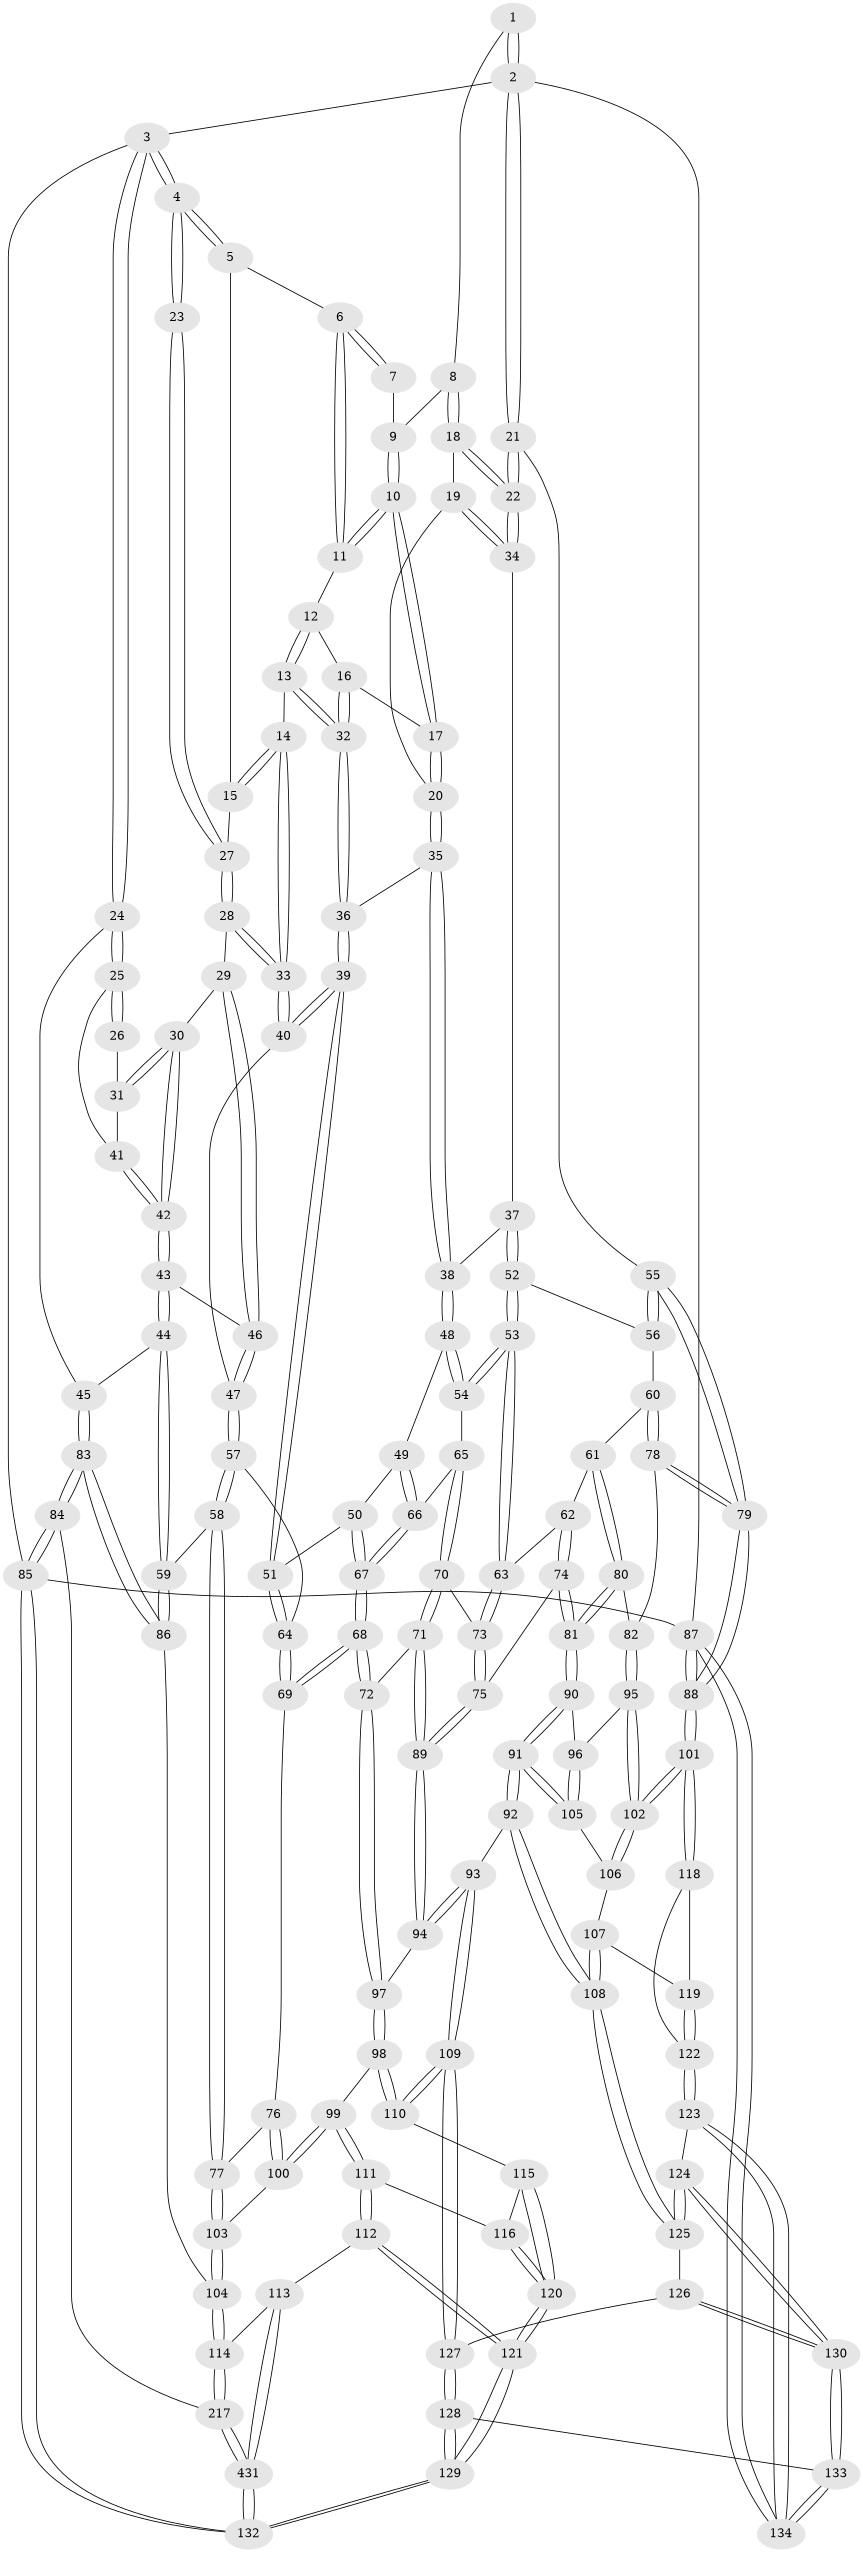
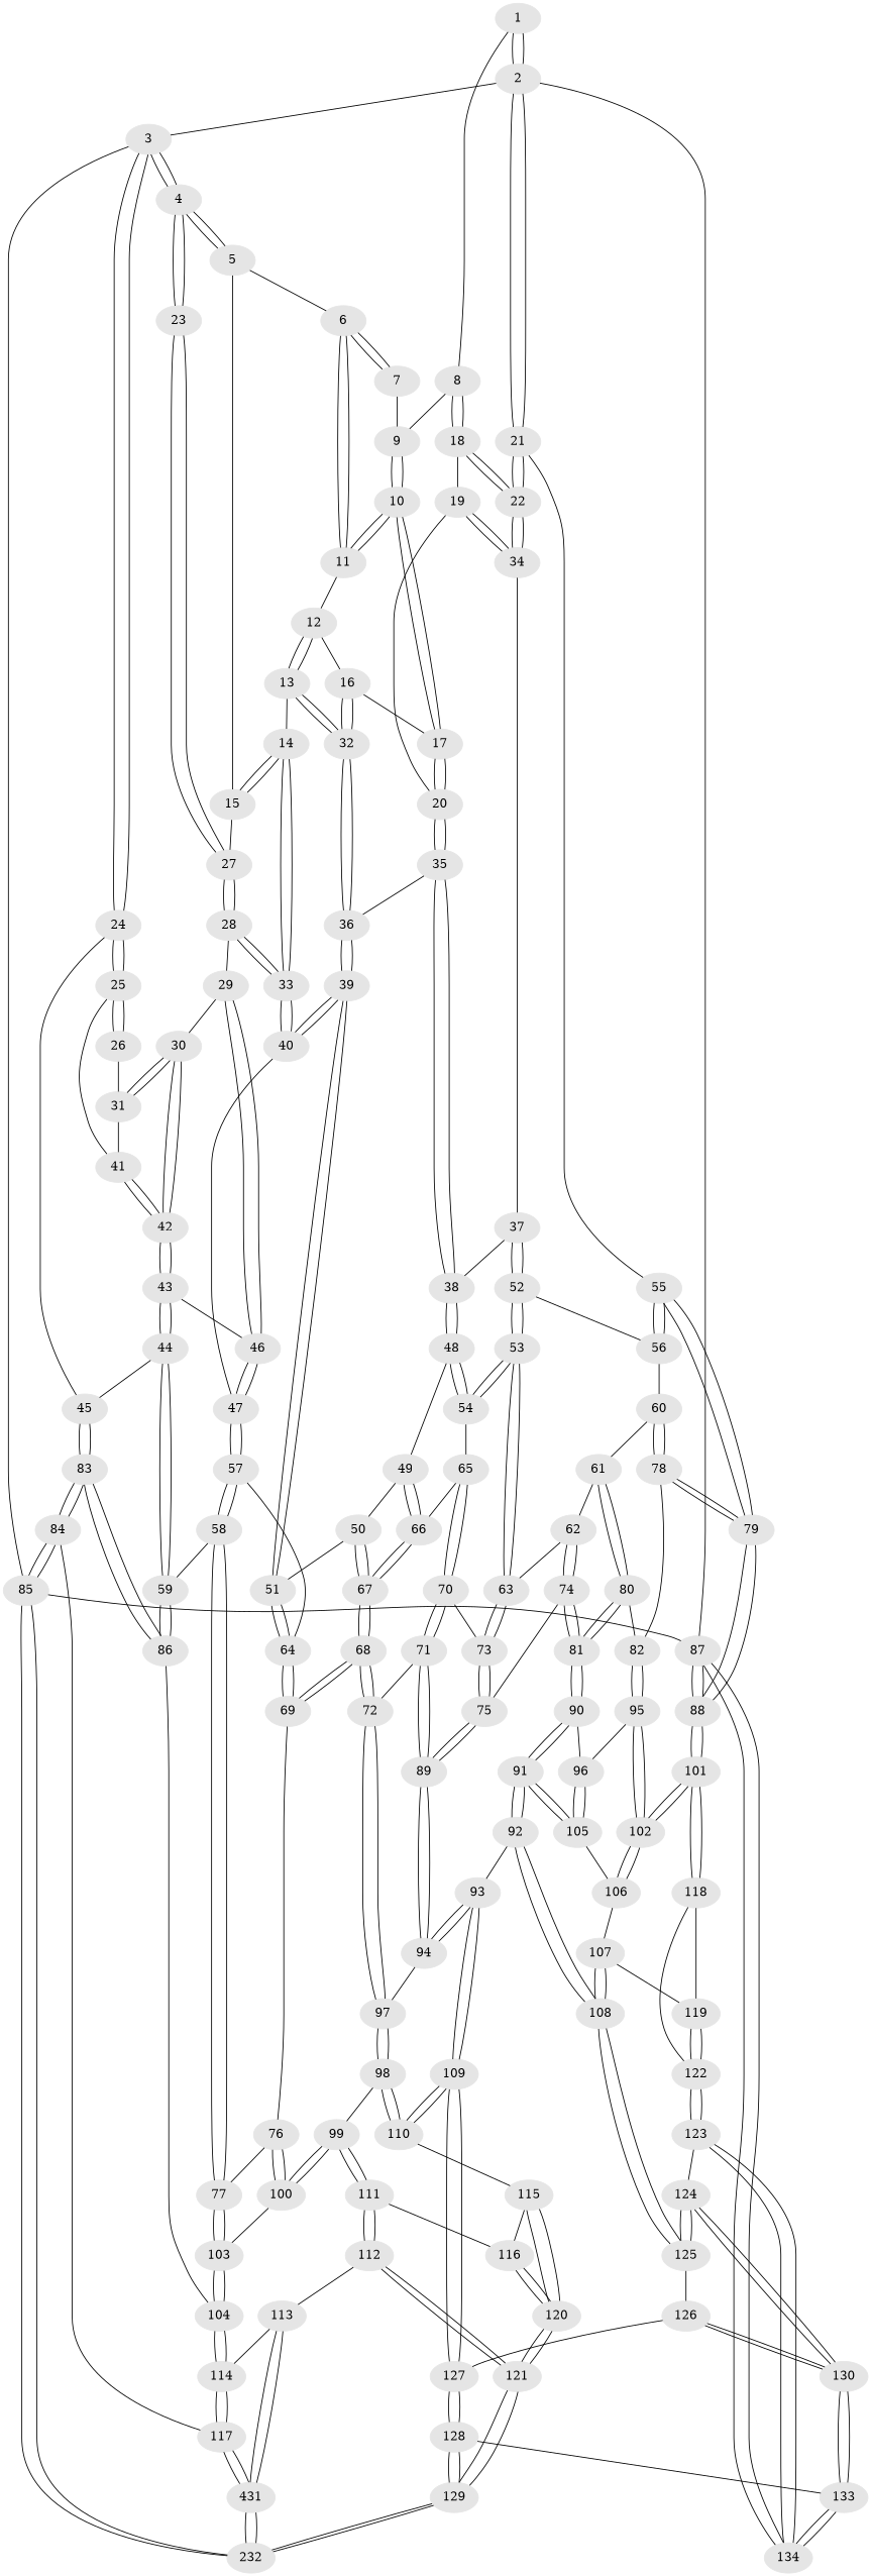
  graph {
    node [color=gray90 style=filled]
    1
    2
    8
    3
    21
    87
    9
    18
    4
    24
    85
    22
    55
    88
    134
    5
    23
    25
    45
-   132
+   132 [label=232]
    6
    15
    27
    7
    11
    12
    10
    19
    17
    20
    13
    16
    14
    32
    33
    36
    40
    28
    35
    34
    37
    38
    56
    79
    26
    41
    83
    31
    42
    29
    30
    46
    47
    43
    39
    52
    48
    51
    53
    49
    54
    64
    57
    44
    59
    86
    84
    58
    50
    66
    65
    67
    68
    69
    63
    60
    73
    70
    61
    78
    77
    103
    104
    62
    80
    82
    74
    81
    75
    76
    71
    72
    97
    100
    89
    94
    98
    90
    95
    101
    91
    96
    102
-   117 [label=217]
+   117
    n105 [label=431]
    114
    118
    92
    105
    93
    108
    106
    109
    125
    110
    127
    99
    111
    115
    112
    116
    119
    122
    107
    126
    128
    120
    113
    121
    129
    123
    124
    130
    133
    1 -- 2
    1 -- 2
    1 -- 8
    2 -- 3
    2 -- 21
    2 -- 21
    2 -- 87
    8 -- 9
    8 -- 18
    8 -- 18
    3 -- 4
    3 -- 4
    3 -- 24
    3 -- 24
    3 -- 85
    21 -- 22
    21 -- 22
    21 -- 55
    87 -- 88
    87 -- 88
    87 -- 134
    87 -- 134
    9 -- 10
    9 -- 10
    18 -- 22
    18 -- 22
    18 -- 19
    4 -- 5
    4 -- 5
    4 -- 23
    4 -- 23
    24 -- 25
    24 -- 25
    24 -- 45
    85 -- 87
    85 -- 132
    85 -- 132
    22 -- 34
    22 -- 34
    55 -- 56
    55 -- 56
    55 -- 79
    55 -- 79
    88 -- 101
    88 -- 101
    5 -- 6
    5 -- 15
    23 -- 27
    23 -- 27
    25 -- 26
    25 -- 26
    25 -- 41
    45 -- 83
    45 -- 83
    6 -- 7
    6 -- 7
    6 -- 11
    6 -- 11
    15 -- 27
    27 -- 28
    27 -- 28
    7 -- 9
    11 -- 12
    12 -- 13
    12 -- 13
    12 -- 16
    10 -- 11
    10 -- 11
    10 -- 17
    10 -- 17
    19 -- 20
    19 -- 34
    19 -- 34
    17 -- 20
    17 -- 20
    20 -- 35
    20 -- 35
    13 -- 14
    13 -- 32
    13 -- 32
    16 -- 17
    16 -- 32
    16 -- 32
    14 -- 15
    14 -- 15
    14 -- 33
    14 -- 33
    32 -- 36
    32 -- 36
    33 -- 40
    33 -- 40
    36 -- 39
    36 -- 39
    40 -- 47
    28 -- 33
    28 -- 33
    28 -- 29
    35 -- 36
    35 -- 38
    35 -- 38
    34 -- 37
    37 -- 38
    37 -- 52
    37 -- 52
    38 -- 48
    38 -- 48
    56 -- 60
    79 -- 88
    79 -- 88
    26 -- 31
    41 -- 42
    41 -- 42
    83 -- 86
    83 -- 86
    83 -- 84
    83 -- 84
    31 -- 41
    42 -- 43
    42 -- 43
    29 -- 30
    29 -- 46
    29 -- 46
    30 -- 31
    30 -- 31
    30 -- 42
    30 -- 42
    46 -- 47
    46 -- 47
    47 -- 57
    47 -- 57
    43 -- 46
    43 -- 44
    43 -- 44
    39 -- 40
    39 -- 40
    39 -- 51
    39 -- 51
    52 -- 56
    52 -- 53
    52 -- 53
    48 -- 49
    48 -- 54
    48 -- 54
    51 -- 64
    51 -- 64
    53 -- 54
    53 -- 54
    53 -- 63
    53 -- 63
    49 -- 50
    49 -- 66
    49 -- 66
    54 -- 65
    64 -- 69
    64 -- 69
    57 -- 64
    57 -- 58
    57 -- 58
    44 -- 45
    44 -- 59
    44 -- 59
    59 -- 86
    59 -- 86
    86 -- 104
    84 -- 85
    84 -- 85
    84 -- 117
    58 -- 59
    58 -- 77
    58 -- 77
    50 -- 51
    50 -- 67
    50 -- 67
    66 -- 67
    66 -- 67
    65 -- 66
    65 -- 70
    65 -- 70
    67 -- 68
    67 -- 68
    68 -- 69
    68 -- 69
    68 -- 72
    68 -- 72
    69 -- 76
    63 -- 73
    63 -- 73
    60 -- 61
    60 -- 78
    60 -- 78
    73 -- 75
    73 -- 75
    70 -- 73
    70 -- 71
    70 -- 71
    61 -- 62
    61 -- 80
    61 -- 80
    78 -- 79
    78 -- 79
    78 -- 82
    77 -- 103
    77 -- 103
    103 -- 104
    103 -- 104
    104 -- 114
    104 -- 114
    62 -- 63
    62 -- 74
    62 -- 74
    80 -- 82
    80 -- 81
    80 -- 81
    82 -- 95
    82 -- 95
    74 -- 81
    74 -- 81
    74 -- 75
    81 -- 90
    81 -- 90
    75 -- 89
    75 -- 89
    76 -- 77
    76 -- 100
    76 -- 100
    71 -- 72
    71 -- 89
    71 -- 89
    72 -- 97
    72 -- 97
    97 -- 98
    97 -- 98
    100 -- 103
    89 -- 94
    89 -- 94
    94 -- 97
    98 -- 110
    98 -- 110
    98 -- 99
    90 -- 91
    90 -- 91
    90 -- 96
    95 -- 96
    95 -- 102
    95 -- 102
    101 -- 102
    101 -- 102
    101 -- 118
    101 -- 118
    91 -- 92
    91 -- 92
    91 -- 105
    91 -- 105
    96 -- 105
    96 -- 105
    102 -- 106
    102 -- 106
    117 -- n105
    117 -- n105
    n105 -- 132
    n105 -- 132
    114 -- 117
    114 -- 117
    118 -- 119
    118 -- 122
    92 -- 93
    92 -- 108
    92 -- 108
    105 -- 106
    93 -- 94
    93 -- 94
    93 -- 109
    93 -- 109
    108 -- 125
    108 -- 125
    106 -- 107
    109 -- 110
    109 -- 110
    109 -- 127
    109 -- 127
    125 -- 126
    110 -- 115
    127 -- 128
    127 -- 128
    99 -- 100
    99 -- 100
    99 -- 111
    99 -- 111
    111 -- 112
    111 -- 112
    111 -- 116
    115 -- 116
    115 -- 120
    115 -- 120
    112 -- 113
    112 -- 121
    112 -- 121
    116 -- 120
    116 -- 120
    119 -- 122
    119 -- 122
    122 -- 123
    122 -- 123
    107 -- 108
    107 -- 108
    107 -- 119
    126 -- 127
    126 -- 130
    126 -- 130
    128 -- 129
    128 -- 129
    128 -- 133
    120 -- 121
    120 -- 121
    113 -- n105
    113 -- n105
    113 -- 114
    121 -- 129
    121 -- 129
    129 -- 132
    129 -- 132
    123 -- 134
    123 -- 134
    123 -- 124
    124 -- 125
    124 -- 125
    124 -- 130
    124 -- 130
    130 -- 133
    130 -- 133
    133 -- 134
    133 -- 134
  }
